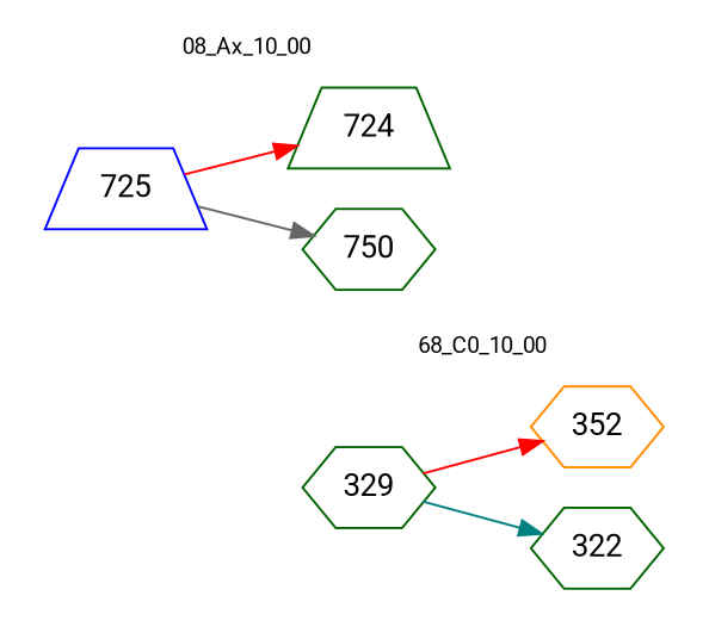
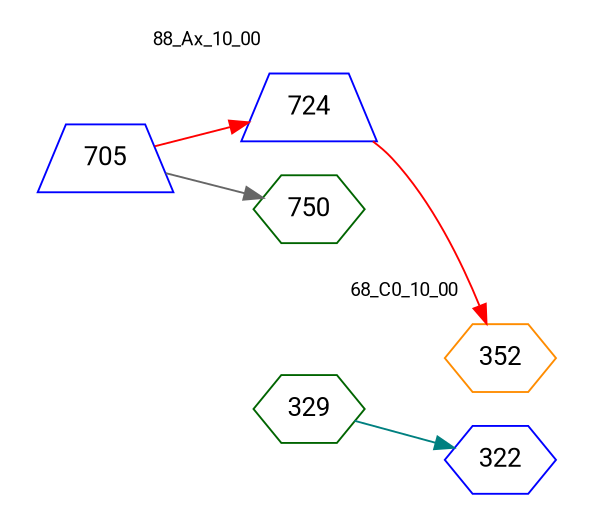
  digraph {
    fontname=Roboto
    rankdir=LR
    node [color=darkgreen fontname=Roboto shape=hexagon]
    edge [color=red fontname=Roboto]
-   n1 [color=blue label=725 shape=trapezium]
+   n1 [color=blue label=705 shape=trapezium]
    n2 [label=750]
-   n3 [label=724 shape=trapezium]
+   n3 [color=blue label=724 shape=trapezium]
    n4 [label=329]
    n5 [color=darkorange label=352]
-   n6 [label=322]
+   n6 [color=blue label=322]
    subgraph cluster_1 {
      color=white
      fontsize=10
-     label="08_Ax_10_00"
+     label="88_Ax_10_00"
      n1
      n2
      n3
    }
    subgraph cluster_2 {
      color=white
      fontsize=10
      label="68_C0_10_00"
      n4
      n5
      n6
    }
    n1 -> n2 [color=gray40]
    n1 -> n3
-   n4 -> n5
+   n3 -> n5
    n4 -> n6 [color=teal]
  }
